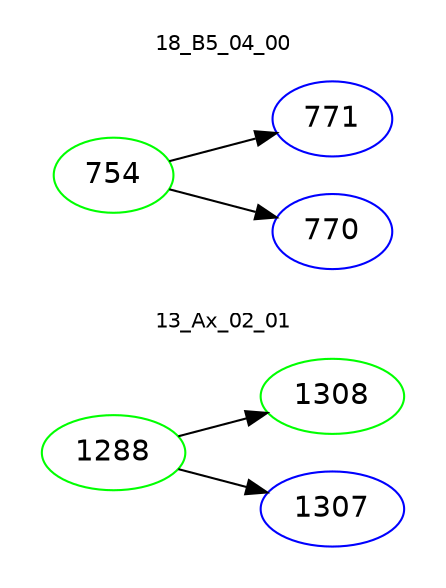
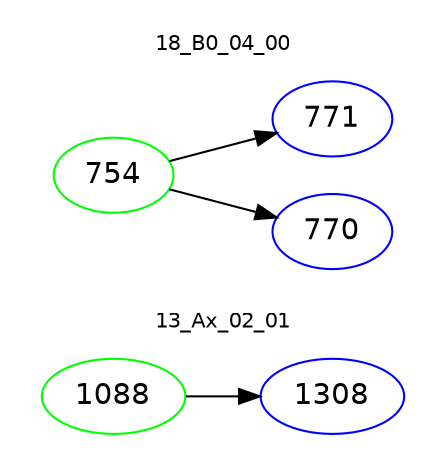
  digraph {
    fontname="DejaVu Sans"
    rankdir=LR
    node [color=green fontname="DejaVu Sans"]
    edge [color=black fontname="DejaVu Sans"]
-   n1 [label=1288]
-   n2 [color=blue label=1307]
-   n3 [label=1308]
+   n1 [label=1088]
+   n3 [color=blue label=1308]
    n4 [label=754]
    n5 [color=blue label=770]
    n6 [color=blue label=771]
    subgraph cluster_1 {
      color=white
      fontsize=10
      label="13_Ax_02_01"
      n1
-     n2
      n3
    }
    subgraph cluster_2 {
      color=white
      fontsize=10
-     label="18_B5_04_00"
+     label="18_B0_04_00"
      n4
      n5
      n6
    }
-   n1 -> n2
    n1 -> n3
    n4 -> n5
    n4 -> n6
  }
